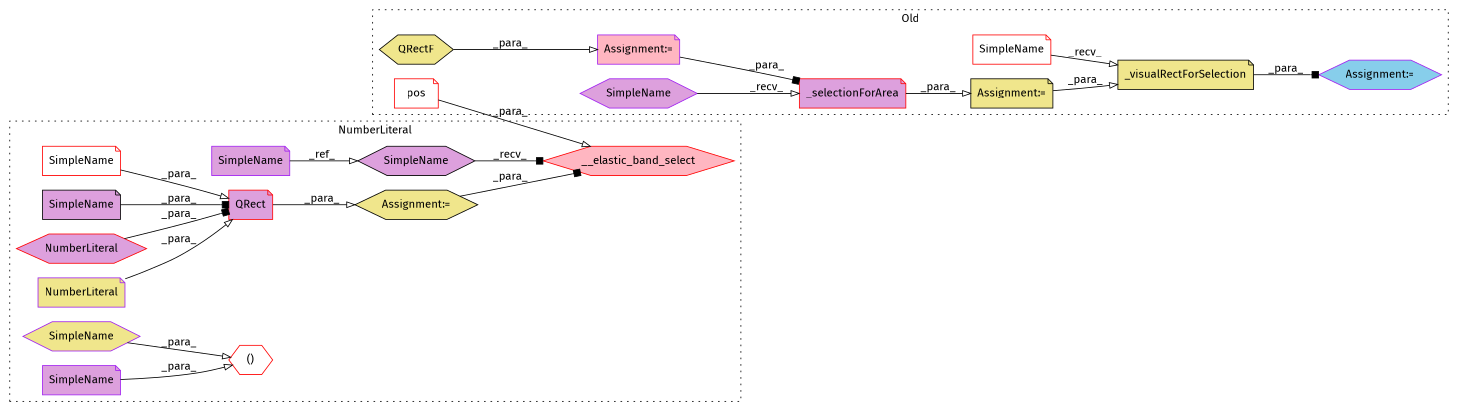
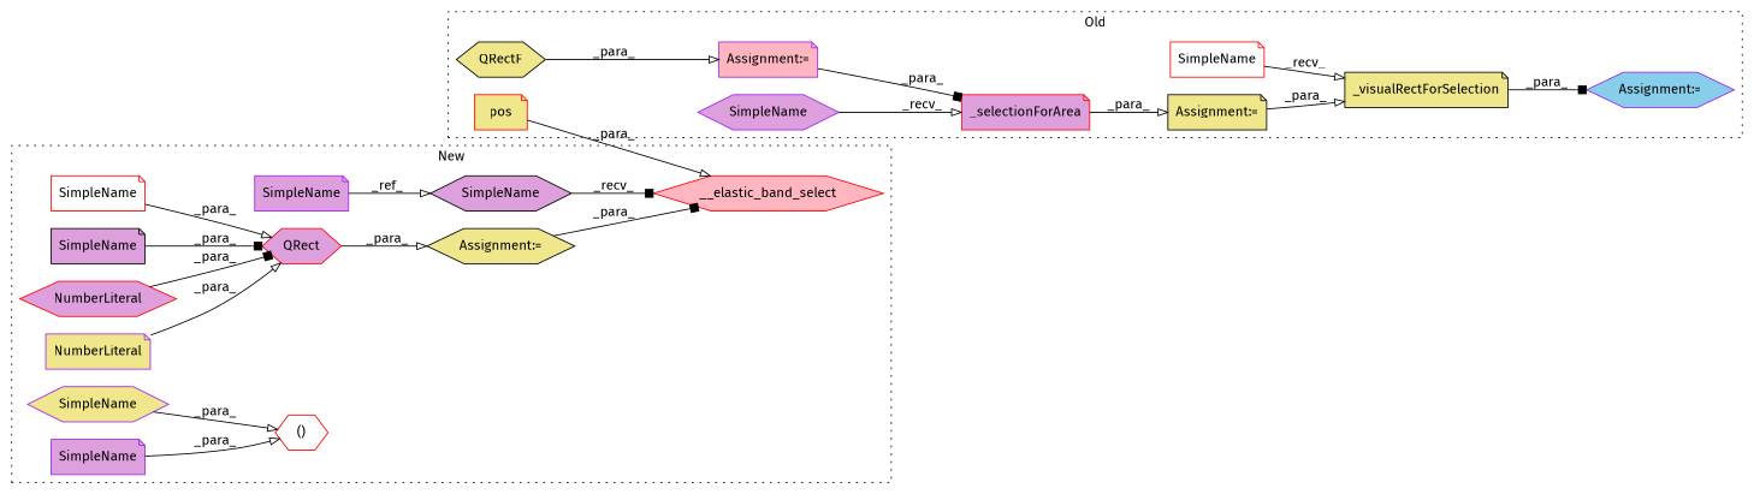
  digraph {
    fontname="Fira Sans"
    rankdir=LR
    node [a=42 color=red fillcolor=plum fontname="Fira Sans" l=1 s=6326 shape=note style=filled]
    edge [arrowhead=onormal fontname="Fira Sans"]
    n1 [a=32 color=black fillcolor=khaki l="7,1" label=QRectF s="1943,1973" shape=hexagon]
    n2 [a=7 color=black fillcolor=khaki label="Assignment:=" s=1992]
    n3 [a=32 l="18,1" label=_selectionForArea s="1998,2020"]
    n4 [a=32 color=black fillcolor=khaki l="24,1" label=_visualRectForSelection s="2041,2073"]
-   n5 [a=32 fillcolor=white l=5 label=pos s=1956]
+   n5 [a=32 fillcolor=khaki l=5 label=pos s=1956]
    n6 [a=7 color=purple fillcolor=lightpink label="Assignment:=" s=1942]
    n7 [a=7 color=purple fillcolor=skyblue l=10 label="Assignment:=" s=2227 shape=hexagon]
    n8 [fillcolor=white l=4 label=SimpleName s=2036]
    n9 [color=purple l=4 label=SimpleName s=1993 shape=hexagon]
    n10 [a=106 fillcolor=white l=15 label="()" shape=hexagon]
-   n11 [a=32 l="6,1" label=QRect s="6535,6548"]
+   n11 [a=32 l="6,1" label=QRect s="6535,6548" shape=hexagon]
    n12 [a=34 label=NumberLiteral s=6545 shape=hexagon]
    n13 [a=34 color=purple fillcolor=khaki label=NumberLiteral s=6547]
    n14 [a=7 color=black fillcolor=khaki label="Assignment:=" s=6534 shape=hexagon]
    n15 [a=32 fillcolor=lightpink l="22,1" label=__elastic_band_select s="6564,6619" shape=hexagon]
    n16 [color=purple l=4 label=SimpleName s=6184]
    n17 [color=black l=4 label=SimpleName s=6559 shape=hexagon]
    n18 [color=purple fillcolor=khaki label=SimpleName s=6340 shape=hexagon]
    n19 [fillcolor=white label=SimpleName s=6541]
    n20 [color=black label=SimpleName s=6543]
    n21 [color=purple label=SimpleName]
    subgraph cluster_1 {
      label=Old
      style=dotted
      n1
      n2
      n3
      n4
      n5
      n6
      n7
      n8
      n9
    }
    subgraph cluster_2 {
-     label=NumberLiteral
+     label=New
      style=dotted
      n10
      n11
      n12
      n13
      n14
      n15
      n16
      n17
      n18
      n19
      n20
      n21
    }
    n1 -> n6 [label=_para_]
    n2 -> n4 [label=_para_]
    n3 -> n2 [label=_para_]
    n4 -> n7 [arrowhead=box label=_para_]
    n5 -> n15 [label=_para_]
    n6 -> n3 [arrowhead=box label=_para_]
    n8 -> n4 [label=_recv_]
    n9 -> n3 [label=_recv_]
    n11 -> n14 [label=_para_]
    n12 -> n11 [arrowhead=box label=_para_]
    n13 -> n11 [label=_para_]
    n14 -> n15 [arrowhead=box label=_para_]
    n16 -> n17 [label=_ref_]
    n17 -> n15 [arrowhead=box label=_recv_]
    n18 -> n10 [label=_para_]
    n19 -> n11 [label=_para_]
    n20 -> n11 [arrowhead=box label=_para_]
    n21 -> n10 [label=_para_]
  }
